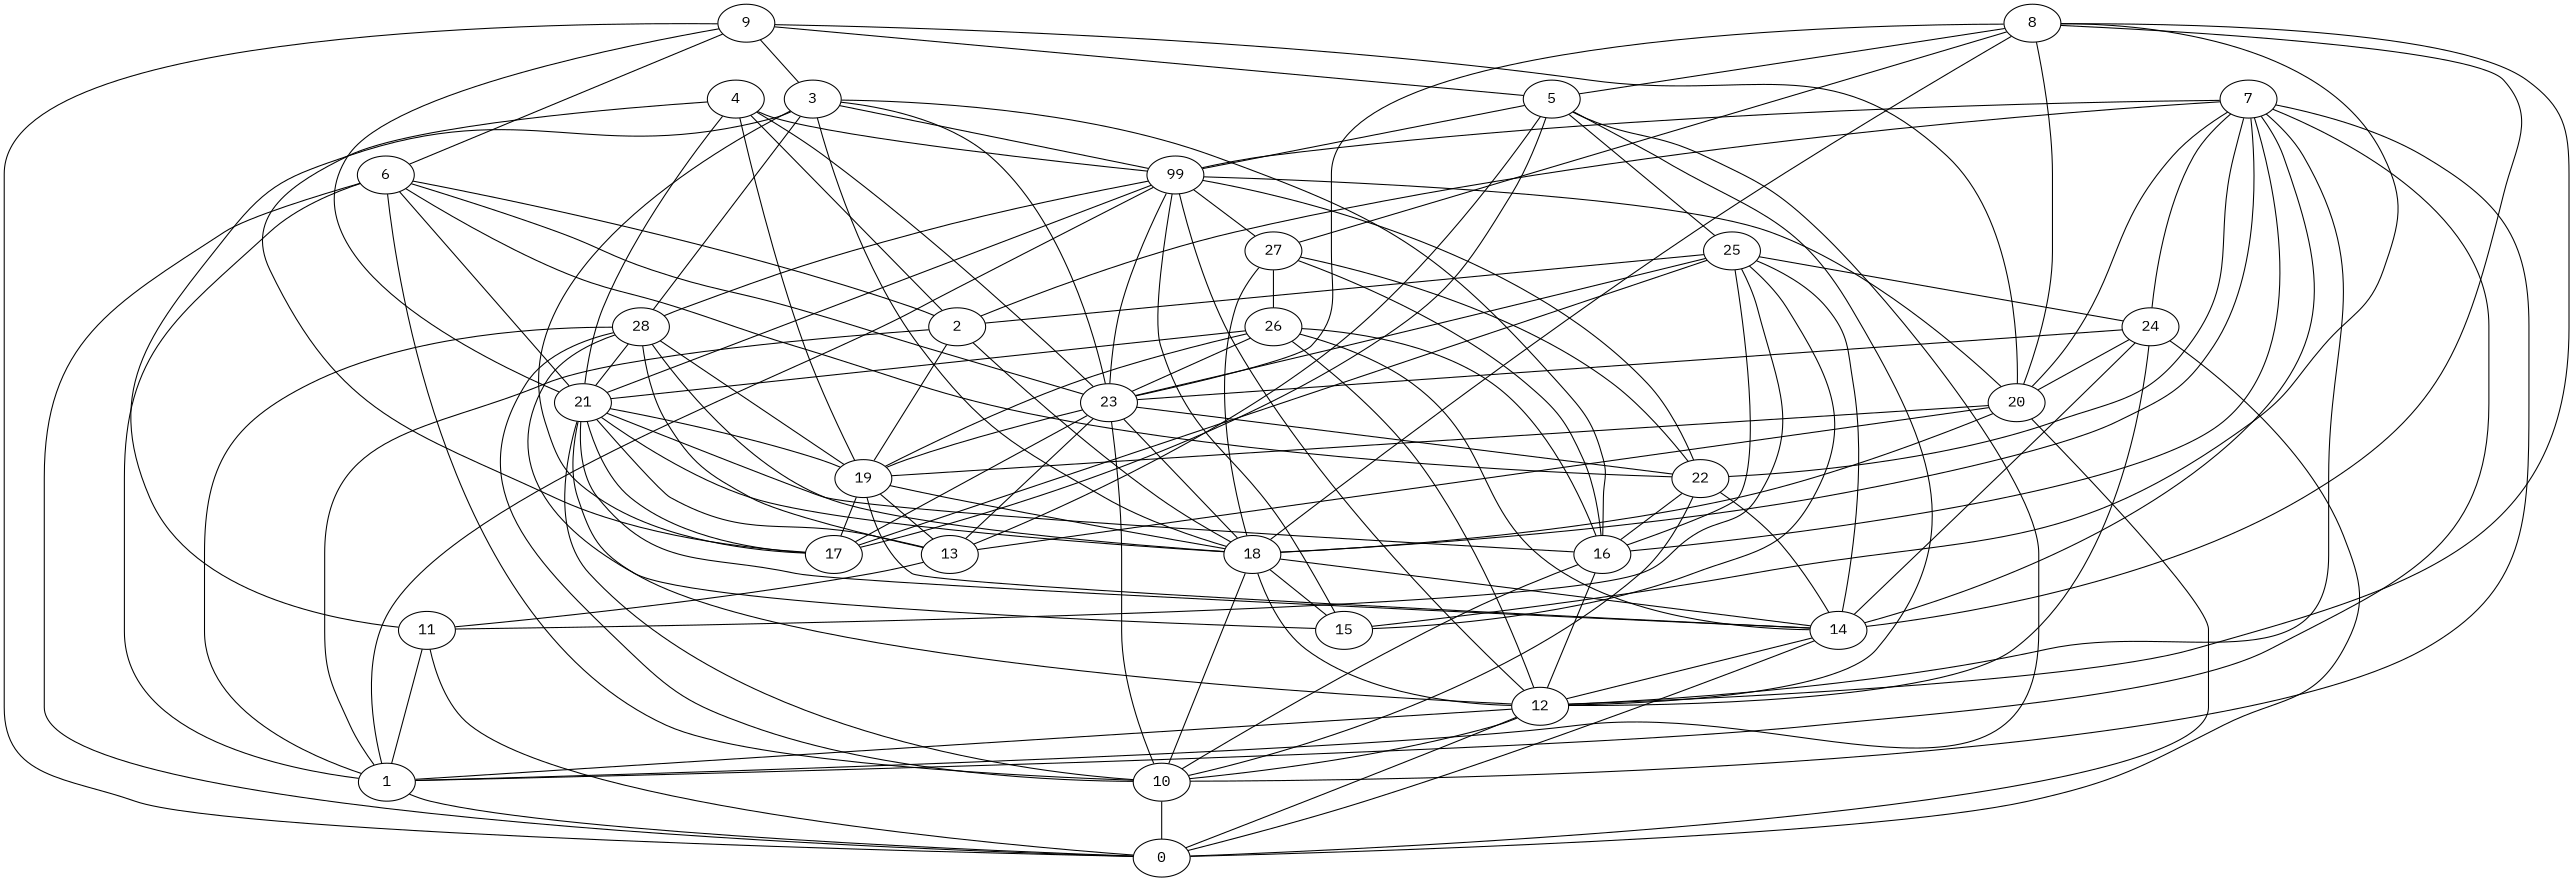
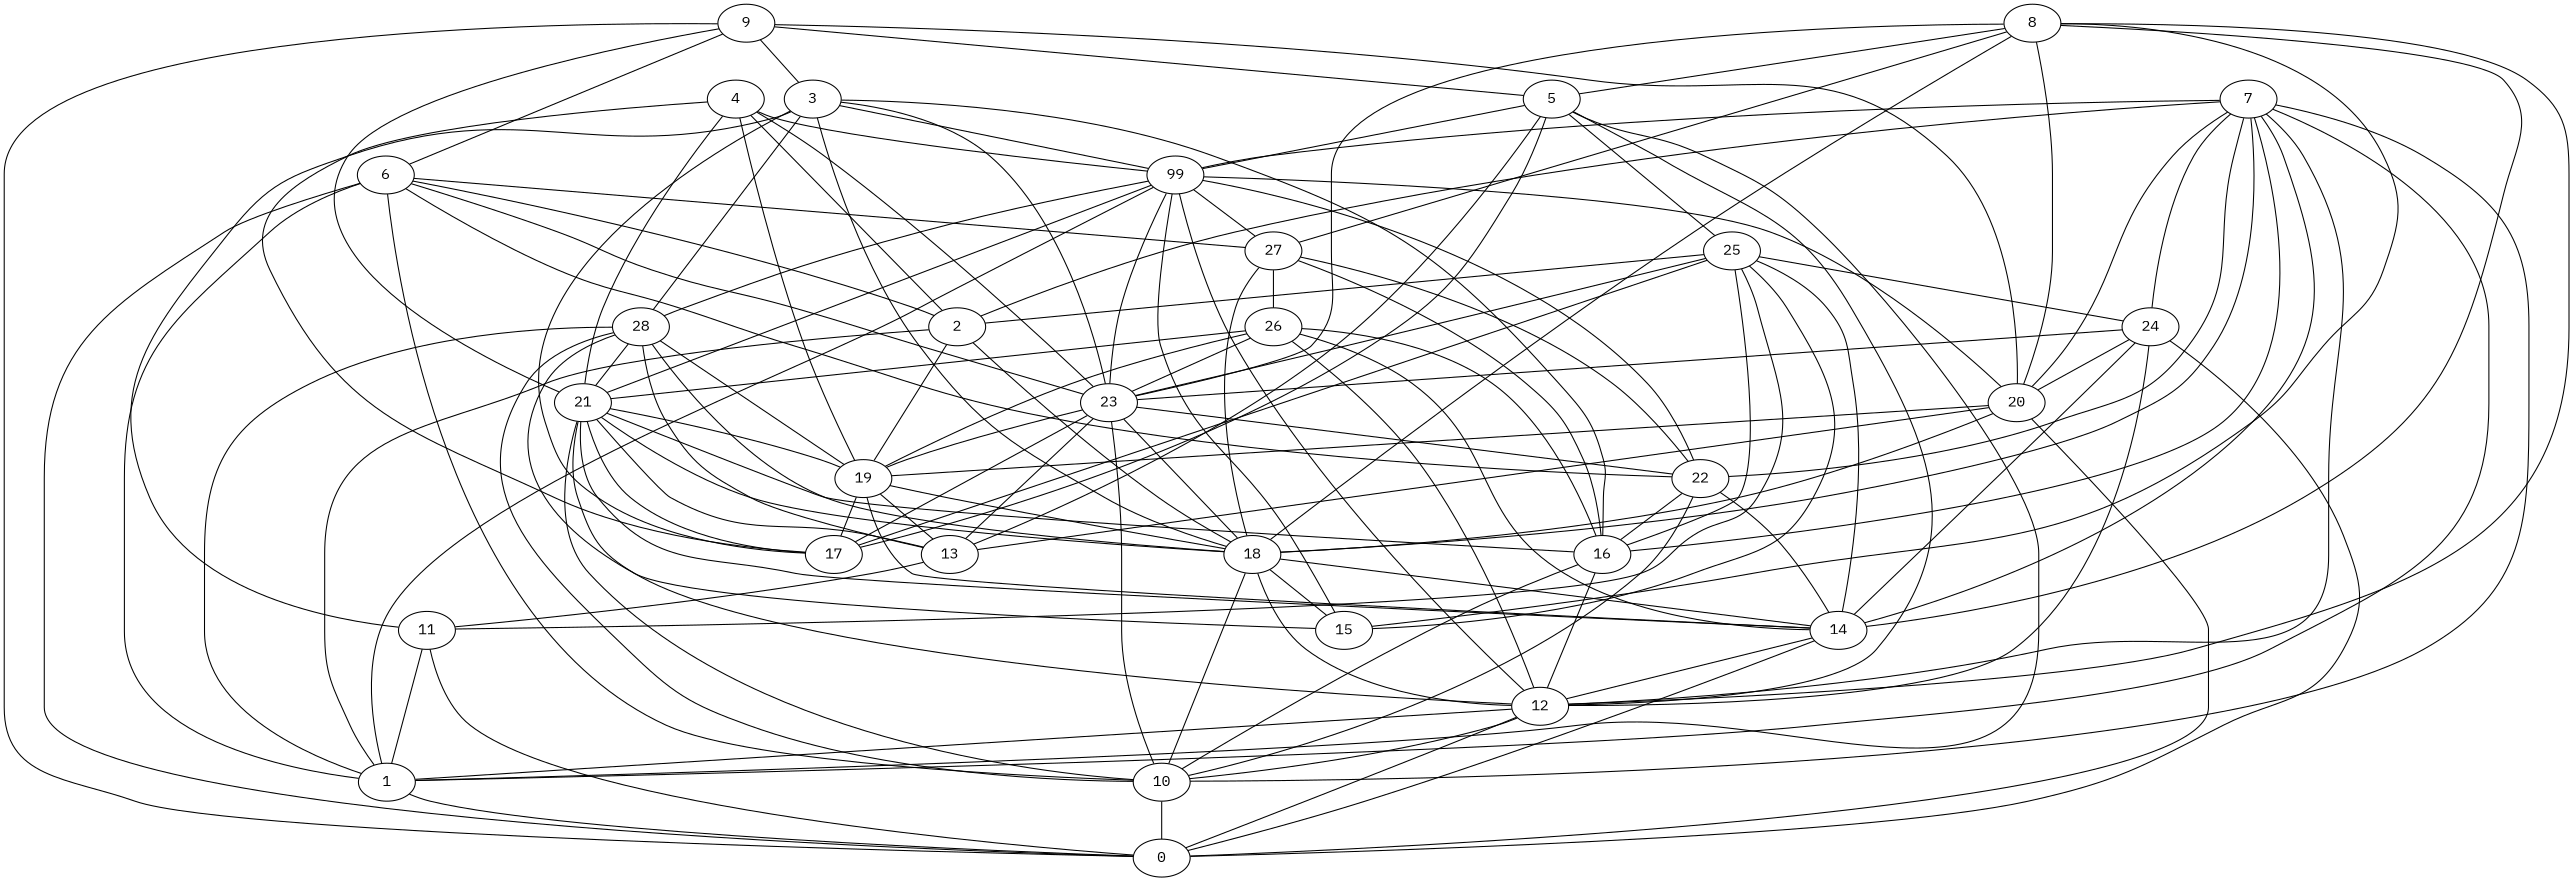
  digraph {
    fontname="IBM Plex Mono"
    node [fontname="IBM Plex Mono"]
    edge [color=black dir=none fontname="IBM Plex Mono"]
    12
    10
    1
    0
    19
    17
    13
    18
    14
    28
    21
    15
    11
    16
    4
    2
    n17 [label=99]
    23
    22
    9
    6
    5
    3
    20
    27
    25
    24
    26
    7
    8
    subgraph sub_1 {
      12
      10
      1
      0
      19
      17
      13
      18
      14
      28
      21
      15
      11
      16
      4
      2
      n17
      23
      22
      9
      6
      5
      3
      20
      27
      25
      24
      26
      7
      8
    }
    12 -> 10
    12 -> 1
    12 -> 0
    10 -> 0
    1 -> 0
    19 -> 17
    19 -> 13
    19 -> 18
    19 -> 14
    13 -> 11
    18 -> 12
    18 -> 10
    18 -> 14
    18 -> 15
    14 -> 12
    14 -> 0
    28 -> 10
    28 -> 1
    28 -> 19
    28 -> 13
    28 -> 18
    28 -> 21
    28 -> 15
    21 -> 12
    21 -> 10
    21 -> 19
    21 -> 17
    21 -> 13
    21 -> 18
    21 -> 14
    21 -> 16
    11 -> 1
    11 -> 0
    16 -> 12
    16 -> 10
    4 -> 19
    4 -> 17
    4 -> 21
    4 -> 2
    4 -> n17
    4 -> 23
    2 -> 1
    2 -> 19
    2 -> 18
    n17 -> 12
    n17 -> 1
    n17 -> 28
    n17 -> 21
    n17 -> 15
    n17 -> 23
    n17 -> 22
    n17 -> 20
    n17 -> 27
    23 -> 10
    23 -> 19
    23 -> 17
    23 -> 13
    23 -> 18
    23 -> 22
    22 -> 10
    22 -> 14
    22 -> 16
    9 -> 0
    9 -> 21
    9 -> 6
    9 -> 5
    9 -> 3
    9 -> 20
    6 -> 10
    6 -> 1
    6 -> 0
    6 -> 2
    6 -> 23
    6 -> 22
-   6 -> 21
+   6 -> 27
    5 -> 12
    5 -> 1
    5 -> 17
    5 -> 13
    5 -> n17
    5 -> 25
    3 -> 17
    3 -> 18
    3 -> 28
    3 -> 11
    3 -> 16
    3 -> n17
    3 -> 23
    20 -> 0
    20 -> 19
    20 -> 13
    20 -> 18
    27 -> 18
    27 -> 16
    27 -> 22
    27 -> 26
    25 -> 17
    25 -> 14
    25 -> 15
    25 -> 11
    25 -> 16
    25 -> 2
    25 -> 23
    25 -> 24
    24 -> 12
    24 -> 0
    24 -> 14
    24 -> 23
    24 -> 20
    26 -> 12
    26 -> 19
    26 -> 14
    26 -> 21
    26 -> 16
    26 -> 23
    7 -> 12
    7 -> 10
    7 -> 1
    7 -> 18
    7 -> 14
    7 -> 16
    7 -> 2
    7 -> n17
    7 -> 22
    7 -> 20
    7 -> 24
    8 -> 12
    8 -> 18
    8 -> 14
    8 -> 15
    8 -> 23
    8 -> 5
    8 -> 20
    8 -> 27
  }
